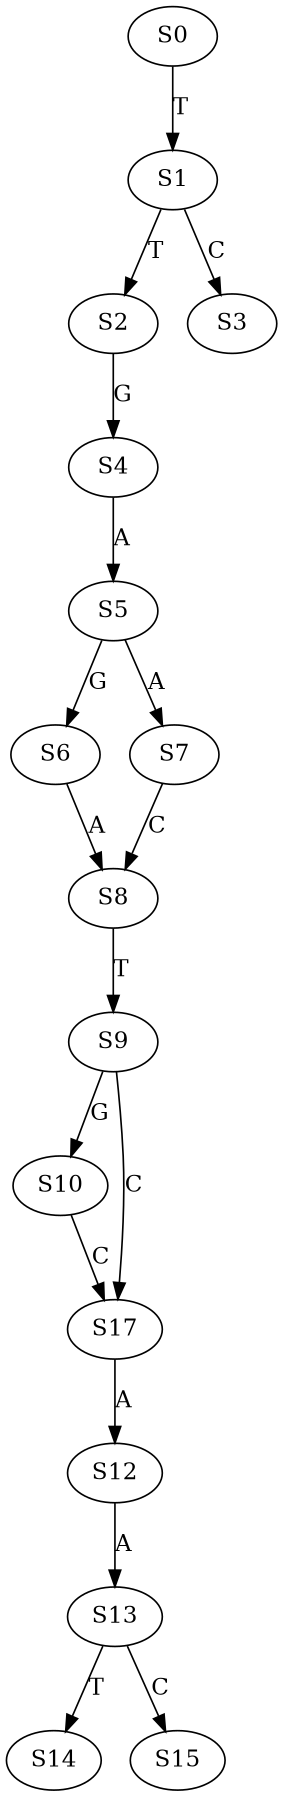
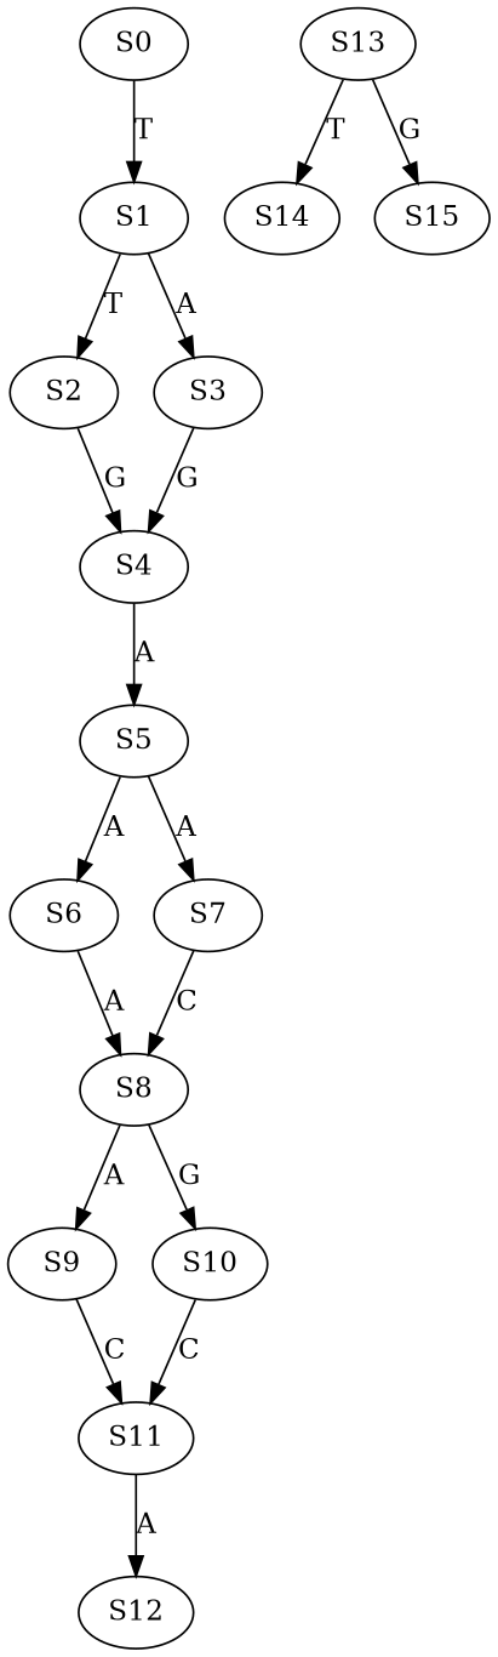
  strict digraph {
    S0
    S1
    S2
    S3
    S4
    S5
    S6
    S7
    S8
    S9
    S10
-   S11 [label=S17]
+   S11
    S12
    S13
    S14
    S15
    S0 -> S1 [label=T]
    S1 -> S2 [label=T]
-   S1 -> S3 [label=C]
+   S1 -> S3 [label=A]
    S2 -> S4 [label=G]
+   S3 -> S4 [label=G]
    S4 -> S5 [label=A]
-   S5 -> S6 [label=G]
+   S5 -> S6 [label=A]
    S5 -> S7 [label=A]
    S6 -> S8 [label=A]
    S7 -> S8 [label=C]
-   S8 -> S9 [label=T]
-   S9 -> S10 [label=G]
+   S8 -> S9 [label=A]
+   S8 -> S10 [label=G]
    S9 -> S11 [label=C]
    S10 -> S11 [label=C]
    S11 -> S12 [label=A]
-   S12 -> S13 [label=A]
    S13 -> S14 [label=T]
-   S13 -> S15 [label=C]
+   S13 -> S15 [label=G]
  }
